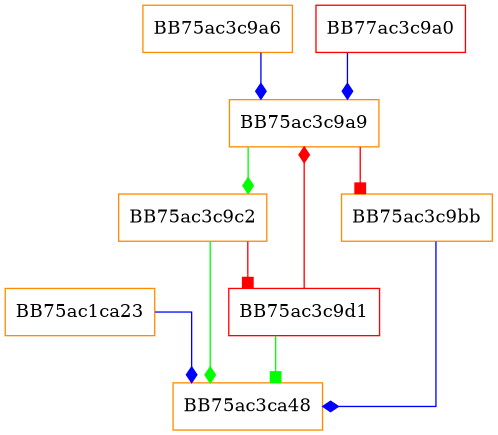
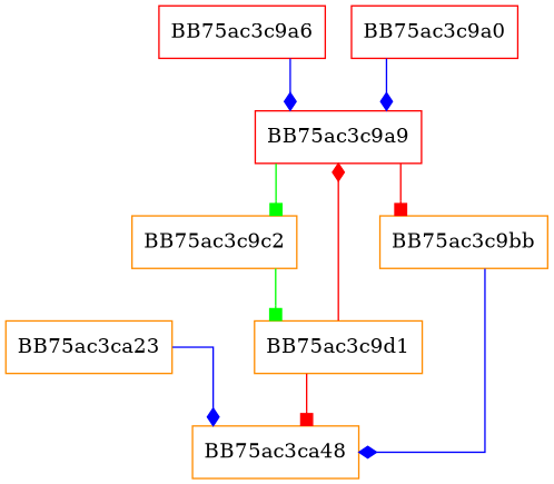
  digraph {
    splines=ortho
    node [color=darkorange shape=box]
    edge [arrowhead=diamond color=blue]
-   BB75ac3c9a9
-   BB75ac3c9a6
-   BB75ac3c9a0 [color=red label=BB77ac3c9a0]
+   BB75ac3c9a9 [color=red]
+   BB75ac3c9a6 [color=red]
+   BB75ac3c9a0 [color=red]
    n4 [label=BB75ac3c9c2]
    BB75ac3c9bb
    BB75ac3ca48
-   BB75ac3c9d1 [color=red]
-   BB75ac3ca23 [label=BB75ac1ca23]
-   BB75ac3c9a9 -> n4 [color=green]
+   BB75ac3c9d1
+   BB75ac3ca23
+   BB75ac3c9a9 -> n4 [arrowhead=box color=green]
    BB75ac3c9a9 -> BB75ac3c9bb [arrowhead=box color=red]
    BB75ac3c9a6 -> BB75ac3c9a9
    BB75ac3c9a0 -> BB75ac3c9a9
-   n4 -> BB75ac3ca48 [color=green]
-   n4 -> BB75ac3c9d1 [arrowhead=box color=red]
+   n4 -> BB75ac3c9d1 [arrowhead=box color=green]
    BB75ac3c9bb -> BB75ac3ca48
    BB75ac3c9d1 -> BB75ac3c9a9 [color=red]
-   BB75ac3c9d1 -> BB75ac3ca48 [arrowhead=box color=green]
+   BB75ac3c9d1 -> BB75ac3ca48 [arrowhead=box color=red]
    BB75ac3ca23 -> BB75ac3ca48
  }
